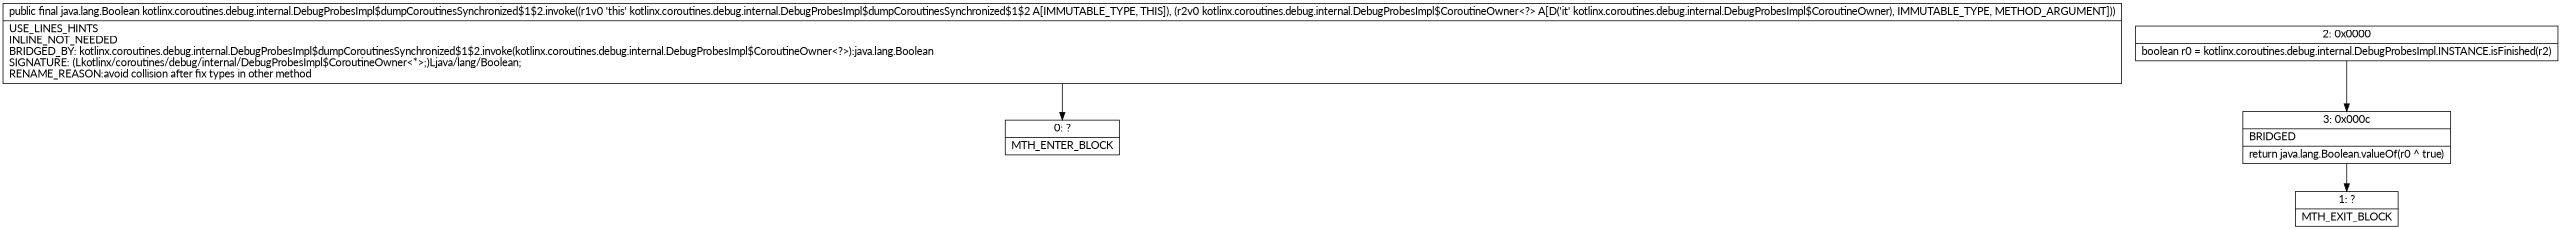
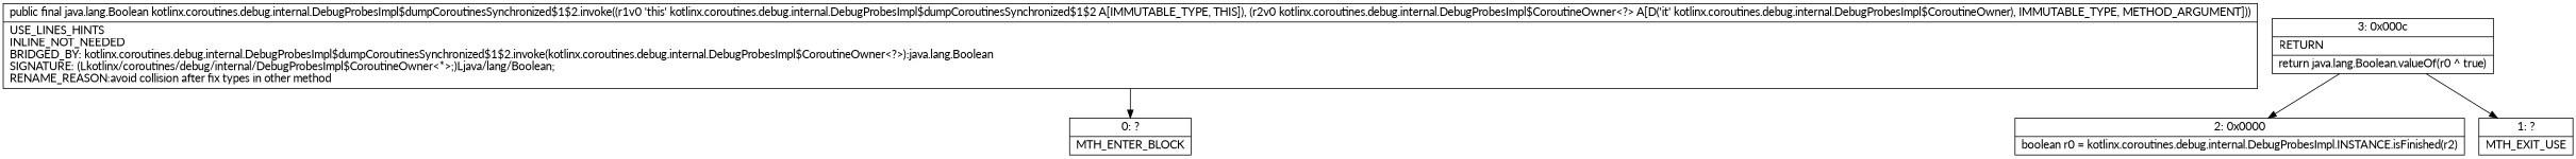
  digraph {
    fontname=Lato
    node [fontname=Lato shape=record]
    edge [fontname=Lato]
    n1 [label="{0\:\ ?|MTH_ENTER_BLOCK\l}"]
    n2 [label="{2\:\ 0x0000|boolean r0 = kotlinx.coroutines.debug.internal.DebugProbesImpl.INSTANCE.isFinished(r2)\l}"]
-   n3 [label="{3\:\ 0x000c|BRIDGED\l|return java.lang.Boolean.valueOf(r0 ^ true)\l}"]
-   n4 [label="{1\:\ ?|MTH_EXIT_BLOCK\l}"]
+   n3 [label="{3\:\ 0x000c|RETURN\l|return java.lang.Boolean.valueOf(r0 ^ true)\l}"]
+   n4 [label="{1\:\ ?|MTH_EXIT_USE\l}"]
    n5 [label="{public final java.lang.Boolean kotlinx.coroutines.debug.internal.DebugProbesImpl$dumpCoroutinesSynchronized$1$2.invoke((r1v0 'this' kotlinx.coroutines.debug.internal.DebugProbesImpl$dumpCoroutinesSynchronized$1$2 A[IMMUTABLE_TYPE, THIS]), (r2v0 kotlinx.coroutines.debug.internal.DebugProbesImpl$CoroutineOwner\<?\> A[D('it' kotlinx.coroutines.debug.internal.DebugProbesImpl$CoroutineOwner), IMMUTABLE_TYPE, METHOD_ARGUMENT]))  | USE_LINES_HINTS\lINLINE_NOT_NEEDED\lBRIDGED_BY: kotlinx.coroutines.debug.internal.DebugProbesImpl$dumpCoroutinesSynchronized$1$2.invoke(kotlinx.coroutines.debug.internal.DebugProbesImpl$CoroutineOwner\<?\>):java.lang.Boolean\lSIGNATURE: (Lkotlinx\/coroutines\/debug\/internal\/DebugProbesImpl$CoroutineOwner\<*\>;)Ljava\/lang\/Boolean;\lRENAME_REASON:avoid collision after fix types in other method\l}"]
-   n2 -> n3
+   n3 -> n2
    n3 -> n4
    n5 -> n1
  }
